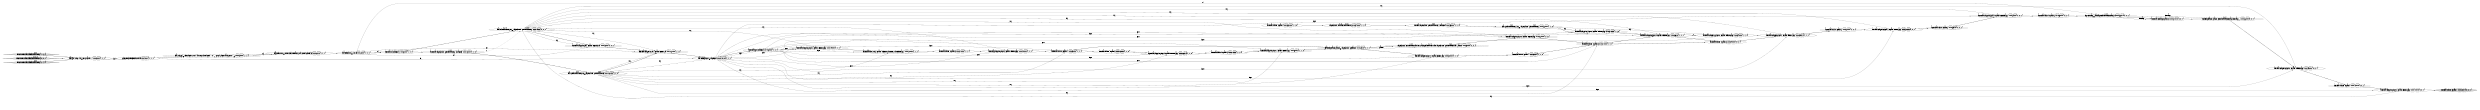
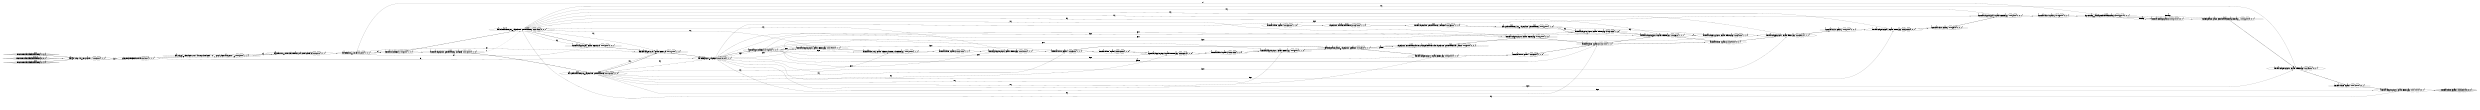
  digraph {
    rankdir=LR
    node [fillcolor=white shape=ellipse style=filled]
    edge [style=bold]
    n1 [label="final MyRelMetadataQuery mq1 = rel.getCluster().getMetadataQuery()@@@36@@@['1', '1', '0']"]
    n2 [label="assertThat(colType(mq1,input,0),equalTo(\"DEPTNO-agg\"))@@@37@@@['1', '1', '0']"]
    n3 [label="assertThat(colType(mq1,input,0),equalTo(\"DEPTNO-agg\"))@@@39@@@['1', '1', '0']"]
    n4 [label="assertThat(colType(mq,input,0),equalTo(\"DEPTNO-agg\"))@@@28@@@['1', '1', '1']"]
    n5 [label="assertThat(colType(mq,input,1),equalTo(\"EXPR$1-agg\"))@@@30@@@['1', '1', '1']"]
    n6 [label="assertThat(colType(mq,input,1),equalTo(\"EXPR$1-agg\"))@@@30@@@['1', '1', '0']"]
    n7 [label="assertThat(buf.size(),equalTo(4))@@@31@@@['1', '1', '0']"]
    n8 [label="assertThat(buf.size(),equalTo(5))@@@27@@@['1', '1', '1']"]
    n9 [label="final RelNode input = rel.getInput(0)@@@17@@@['1', '1', '1']"]
    n10 [label="assertThat(colType(mq,input,0),equalTo(\"DEPTNO-agg\"))@@@34@@@['0', '0', '1']"]
    n11 [label="assertThat(colType(mq,input,0),equalTo(\"DEPTNO-agg\"))@@@26@@@['0', '0', '1']"]
    n12 [label="assertThat(colType(mq,input,0),equalTo(\"DEPTNO-agg\"))@@@22@@@['1', '1', '1']"]
    n13 [label="assertThat(input,instanceOf())@@@18@@@['1', '1', '1']"]
    n14 [label="assertThat(colType(mq,input,0),equalTo(\"DEPTNO-agg\"))@@@39@@@['0', '0', '1']"]
    n15 [label="assertThat(colType(mq,input,1),equalTo(\"EXPR$1-agg\"))@@@32@@@['0', '0', '1']"]
    n16 [label="assertThat(colType(mq,input,0),equalTo(\"DEPTNO-agg\"))@@@41@@@['0', '0', '1']"]
    n17 [label="assertThat(colType(mq,input,0),equalTo(\"DEPTNO-agg\"))@@@19@@@['1', '1', '1']"]
    n18 [label="assertThat(buf.size(),equalTo(6))@@@35@@@['0', '0', '1']"]
    n19 [label="assertThat(buf.size(),equalTo(6))@@@31@@@['0', '0', '1']"]
    n20 [label="assertThat(buf.size(),equalTo(4))@@@23@@@['1', '1', '1']"]
    n21 [label="assertThat(colType(mq,input,0),equalTo(\"DEPTNO-agg\"))@@@26@@@['1', '1', '0']"]
    n22 [label="assertThat(colType(mq,input,1),equalTo(\"EXPR$1-agg\"))@@@28@@@['1', '1', '0']"]
    n23 [label="assertThat(buf.toString(),equalTo(\"(DEPTNO-rel, EXPR$1-rel, DEPTNO-agg(\"))@@@20@@@['1', '1', '1']"]
    n24 [label="assertThat(buf.size(),equalTo(7))@@@40@@@['0', '0', '1']"]
    n25 [label="assertThat(buf.size(),equalTo(6))@@@33@@@['0', '0', '1']"]
    n26 [label="assertThat(buf.size(),equalTo(5))@@@29@@@['0', '0', '1']"]
    n27 [fillcolor=lightgray label="assertThat(buf.size(),equalTo(7))@@@42@@@['0', '0', '1']"]
    n28 [label="assertThat(buf.size(),equalTo(4))@@@33@@@['1', '1', '0']"]
    n29 [label="rel.getCluster().invalidateMetadataQuery()@@@34@@@['1', '1', '0']"]
    n30 [label="assertThat(buf.size(),equalTo(3))@@@25@@@['1', '1', '0']"]
    n31 [label="assertThat(buf.size(),equalTo(3))@@@27@@@['1', '1', '0']"]
    n32 [fillcolor=lightgray label="testCustomProviderWithRelMetadataQuery['1', '0', '0']" shape=diamond]
    n33 [label="final List<String> buf = new ArrayList<>()@@@3@@@['1', '1', '1']"]
    n34 [label="ColTypeImpl.THREAD_LIST.set(buf)@@@4@@@['1', '1', '1']"]
    n35 [label="long timestamp = planner.getRelMetadataTimestamp(rel)@@@36@@@['0', '0', '1']"]
    n36 [label="((MockRelOptPlanner)planner).setRelMetadataTimestamp(timestamp + 1)@@@38@@@['0', '0', '1']"]
    n37 [label="assertThat(colType(mq,rel,1),equalTo(\"EXPR$1-rel\"))@@@16@@@['1', '1', '1']"]
    n38 [label="assertThat(rel.getCluster().getMetadataQuery(),instanceOf())@@@35@@@['1', '1', '0']"]
    n39 [label="final String sql = \"select deptno, count(*) from emp where deptno > 10 \" + \"group by deptno having count(*) = 0\"@@@5@@@['1', '1', '1']"]
    n40 [label="final RelOptPlanner planner = rel.getCluster().getPlanner()@@@24@@@['1', '1', '1']"]
    n41 [label="rel.getCluster().setMetadataProvider(new CachingRelMetadataProvider(rel.getCluster().getMetadataProvider(),planner))@@@25@@@['0', '0', '1']"]
    n42 [fillcolor=lightgray label="testCustomProviderWithRelMetadataFactory['0', '0', '1']" shape=diamond]
    n43 [label="final RelNode rel = root.rel@@@12@@@['1', '1', '1']"]
    n44 [label="assertThat(colType(mq,rel,0),equalTo(\"DEPTNO-rel\"))@@@15@@@['0', '0', '1']"]
    n45 [label="assertThat(rel,instanceOf())@@@13@@@['1', '1', '1']"]
    n46 [label="assertThat(timestamp,equalTo(0L))@@@37@@@['0', '0', '1']"]
    n47 [label="assertThat(rel.getCluster().getMetadataQuery(),instanceOf())@@@15@@@['1', '1', '0']"]
    n48 [label="final RelMetadataQuery mq = rel.getCluster().getMetadataQuery()@@@14@@@['0', '0', '1']"]
    n49 [fillcolor=lightgray label="testCustomProviderWithRelMetadataQuery['0', '1', '0']" shape=diamond]
    n50 [label="final RelRoot root = tester.withClusterFactory(null).convertSqlToRel(sql)@@@6@@@['1', '1', '1']"]
    n51 [label="final MyRelMetadataQuery mq = rel.getCluster().getMetadataQuery()@@@16@@@['1', '1', '0']"]
    n52 [label="assertThat(buf.size(),equalTo(3))@@@21@@@['1', '1', '1']"]
    n1 -> n2
    n1 -> n2 [label=mq1 style=solid]
    n1 -> n3 [label=mq1 style=solid]
    n2 -> n4
    n3 -> n4 [label=0 style=dashed]
    n3 -> n5
    n4 -> n3
    n4 -> n26
    n5 -> n19
    n6 -> n7
    n7 -> n8
    n8 -> n4
    n8 -> n26
    n9 -> n4 [label=input style=solid]
    n9 -> n5 [label=input style=solid]
    n9 -> n10 [label=input style=solid]
    n9 -> n11 [label=input style=solid]
    n9 -> n12 [label=input style=solid]
    n9 -> n13 [label=input style=solid]
    n9 -> n13
    n9 -> n14 [label=input style=solid]
    n9 -> n15 [label=input style=solid]
    n9 -> n16 [label=input style=solid]
    n9 -> n17 [label=input style=solid]
    n10 -> n18
    n11 -> n8
    n12 -> n20
    n13 -> n2 [label=input style=solid]
    n13 -> n3 [label=input style=solid]
    n13 -> n6 [label=input style=solid]
-   n13 -> n8 [label=input style=solid]
+   n13 -> n8 [label=planner style=solid]
    n13 -> n17 [label=input style=solid]
    n13 -> n17
    n13 -> n20 [label=input style=solid]
    n13 -> n21 [label=input style=solid]
    n13 -> n22 [label=input style=solid]
    n13 -> n23 [label=input style=solid]
    n14 -> n24
    n15 -> n25
    n16 -> n27
    n17 -> n23
    n18 -> n35
    n19 -> n15
    n20 -> n30
    n20 -> n40
    n21 -> n31
    n22 -> n40
    n23 -> n52
    n24 -> n16
    n25 -> n10
    n26 -> n5
    n28 -> n29
    n29 -> n38
    n30 -> n21
    n31 -> n22
    n32 -> n33
    n33 -> n34
    n33 -> n34 [label=buf style=solid]
    n34 -> n9 [label=rel style=solid]
    n34 -> n39
    n35 -> n36 [label=timestamp style=solid]
    n35 -> n46
    n35 -> n46 [label=timestamp style=solid]
    n36 -> n14
    n37 -> n9
    n38 -> n1
    n39 -> n50 [label=sql style=solid]
    n39 -> n50
    n40 -> n6
    n40 -> n41
    n40 -> n41 [label=planner style=solid]
    n41 -> n11
    n42 -> n33
    n43 -> n35 [label=rel style=solid]
    n43 -> n37 [label=rel style=solid]
    n43 -> n44 [label=rel style=solid]
    n43 -> n45
    n43 -> n45 [label=rel style=solid]
    n44 -> n37
    n45 -> n47
    n45 -> n48
    n46 -> n36
    n47 -> n48 [label=0 style=dashed]
    n47 -> n51
    n48 -> n4 [label=mq style=solid]
    n48 -> n5 [label=mq style=solid]
    n48 -> n10 [label=mq style=solid]
    n48 -> n11 [label=mq style=solid]
    n48 -> n12 [label=mq style=solid]
    n48 -> n14 [label=mq style=solid]
    n48 -> n15 [label=mq style=solid]
    n48 -> n16 [label=mq style=solid]
    n48 -> n17 [label=mq style=solid]
    n48 -> n37 [label=mq style=solid]
    n48 -> n44 [label=mq style=solid]
    n48 -> n44
    n49 -> n33
    n50 -> n43
    n51 -> n6 [label=mq style=solid]
    n51 -> n8 [label=mq style=solid]
    n51 -> n9 [label=mq style=solid]
    n51 -> n20 [label=mq style=solid]
    n51 -> n21 [label=mq style=solid]
    n51 -> n22 [label=mq style=solid]
    n51 -> n23 [label=mq style=solid]
    n51 -> n37
    n51 -> n37 [label=mq style=solid]
    n52 -> n12
  }
